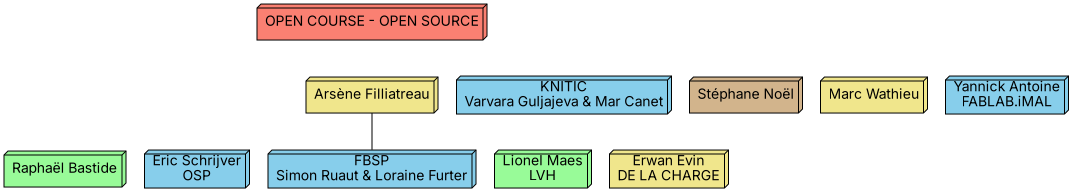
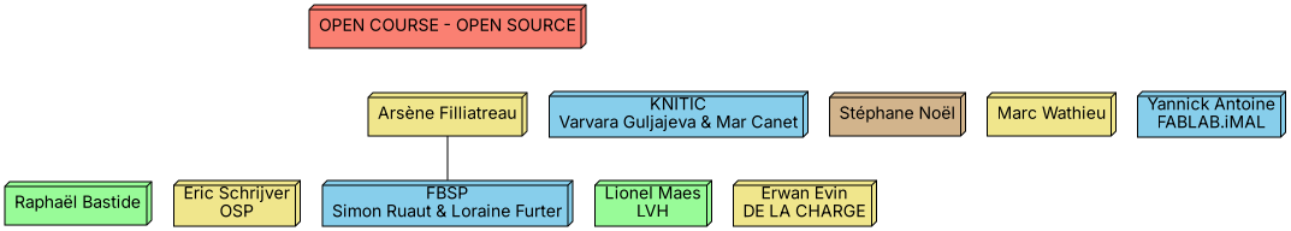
  graph {
    fontname=Inter
    node [fontname=Inter shape=box3d style=filled fillcolor=skyblue]
    "OPEN COURSE - OPEN SOURCE" [fillcolor=salmon]
    n2 [fillcolor=palegreen label="Raphaël Bastide"]
-   n3 [label="Eric Schrijver\nOSP"]
+   n3 [fillcolor=khaki label="Eric Schrijver\nOSP"]
    n4 [fillcolor=khaki label="Arsène Filliatreau"]
    n5 [label="FBSP\nSimon Ruaut & Loraine Furter"]
    n6 [fillcolor=palegreen label="Lionel Maes\nLVH"]
    n7 [fillcolor=khaki label="Erwan Evin\nDE LA CHARGE"]
    n8 [label="KNITIC\nVarvara Guljajeva & Mar Canet"]
    n9 [fillcolor=tan label="Stéphane Noël"]
    n10 [fillcolor=khaki label="Marc Wathieu"]
    n11 [label="Yannick Antoine\nFABLAB.iMAL"]
    subgraph sub_1 {
      rank=source
      "OPEN COURSE - OPEN SOURCE"
    }
    n4 -- n5 [fontname=Inter]
  }
